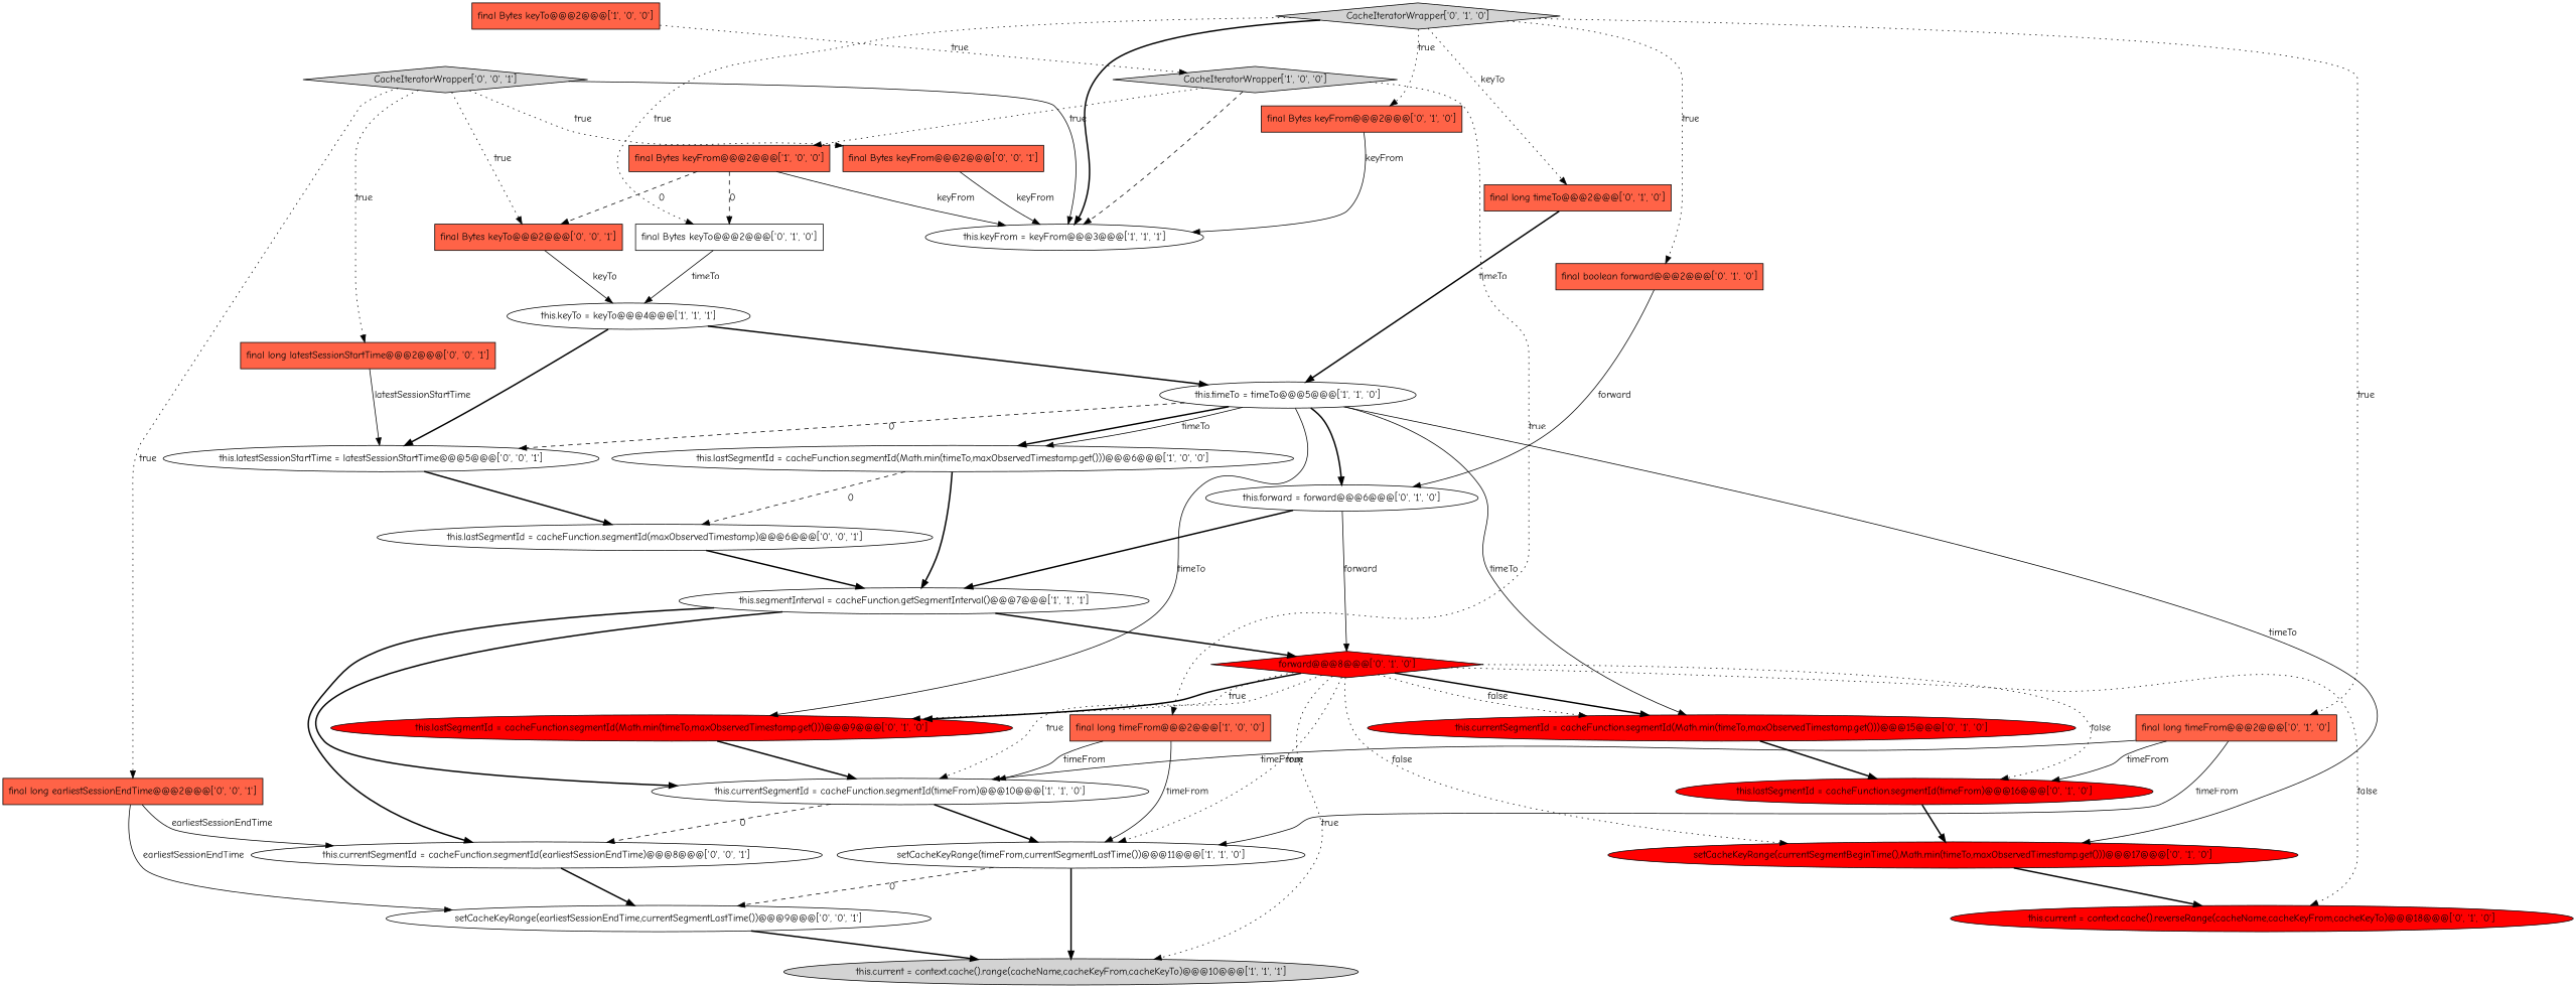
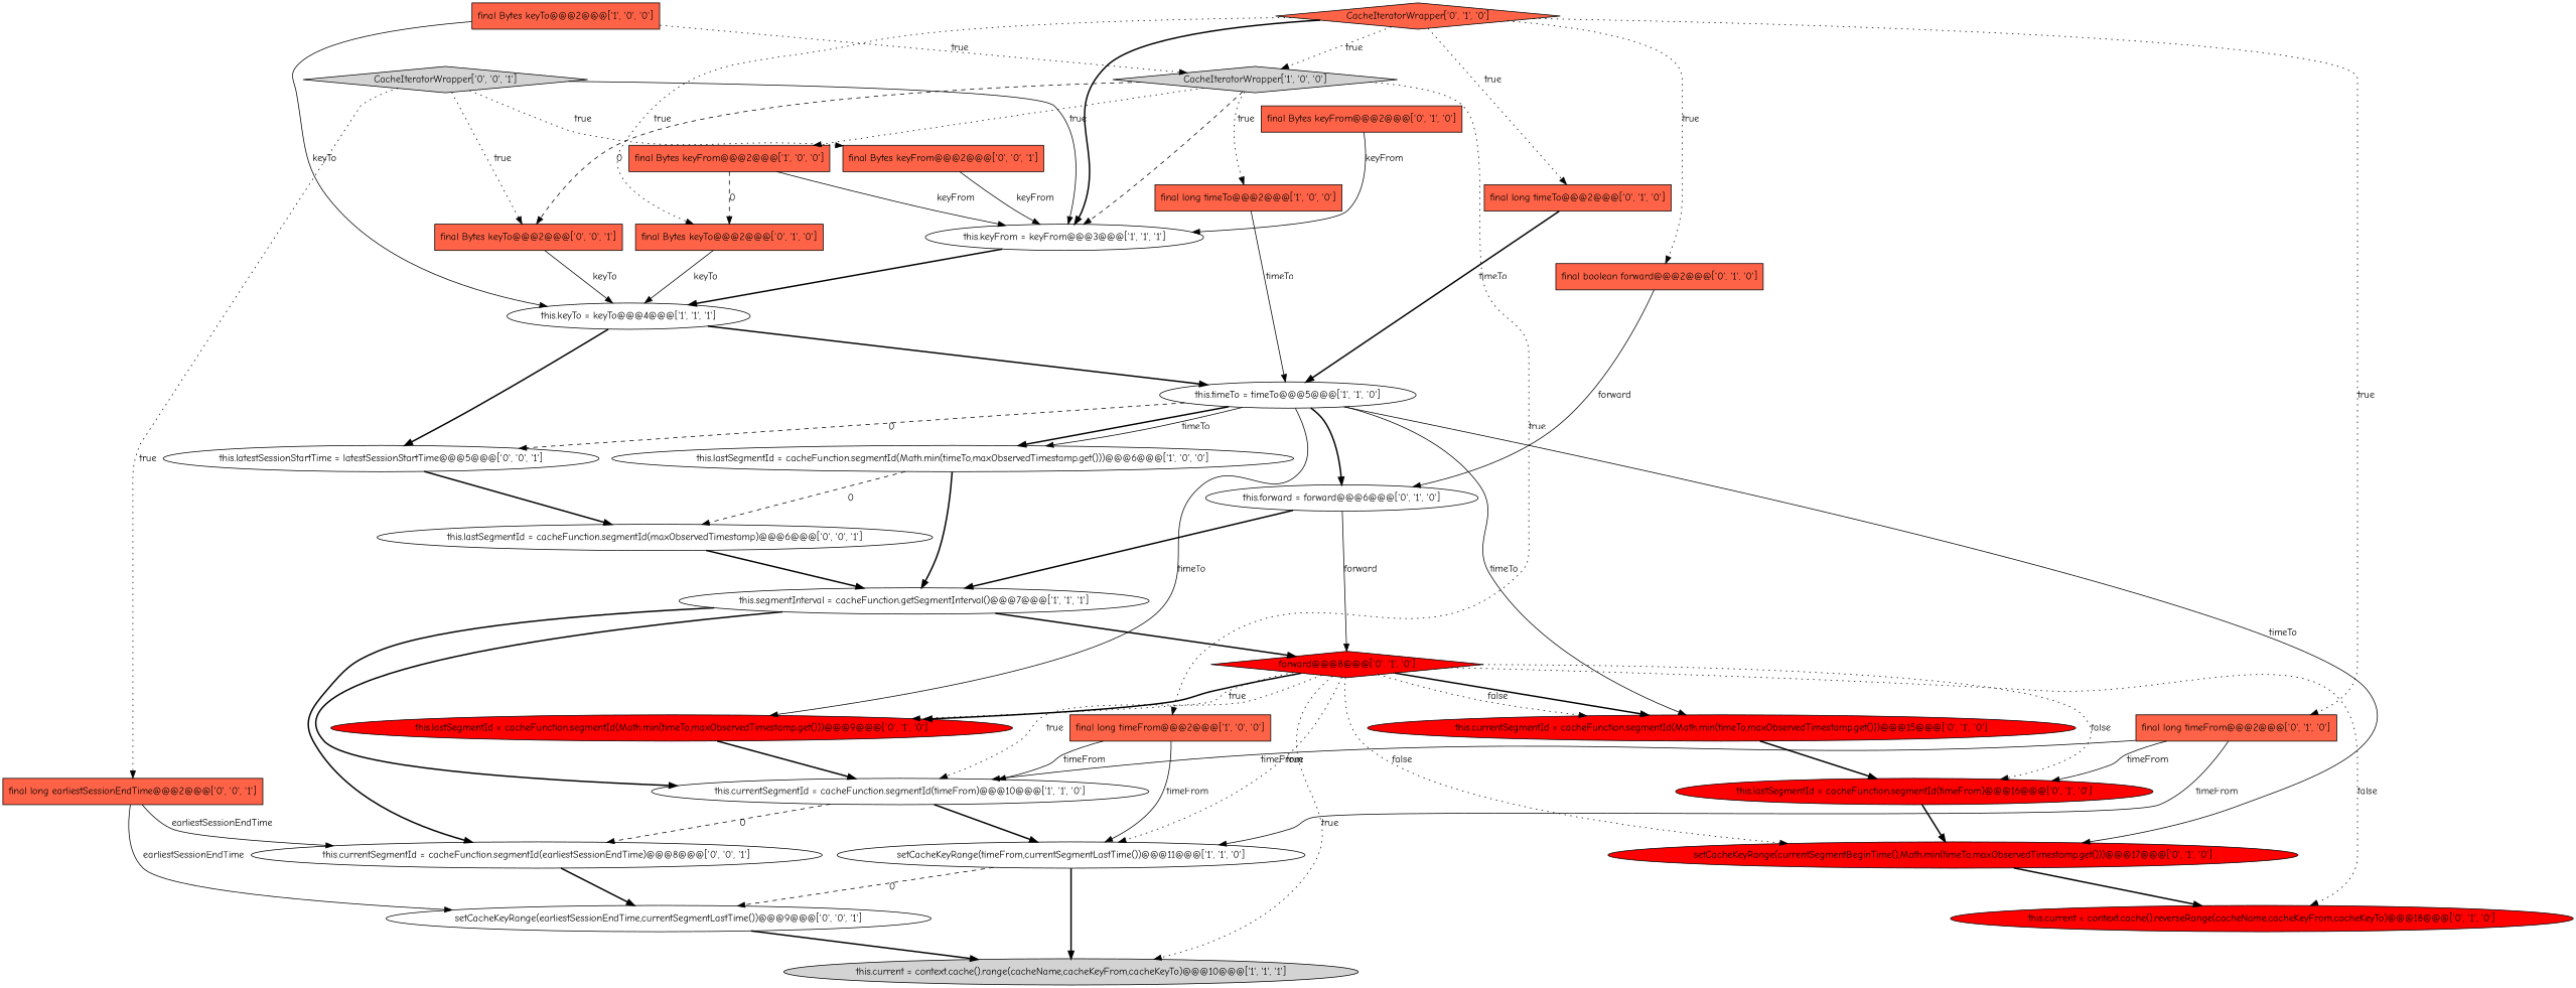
  digraph {
    fontname="Comic Neue"
    node [fillcolor=tomato fontname="Comic Neue" shape=ellipse style=filled]
    edge [fontname="Comic Neue" style=bold]
    n1 [fillcolor=white label="this.keyFrom = keyFrom@@@3@@@['1', '1', '1']"]
    n2 [fillcolor=white label="this.keyTo = keyTo@@@4@@@['1', '1', '1']"]
    n3 [fillcolor=white label="this.timeTo = timeTo@@@5@@@['1', '1', '0']"]
    n4 [fillcolor=white label="this.latestSessionStartTime = latestSessionStartTime@@@5@@@['0', '0', '1']"]
    n5 [fillcolor=lightgray label="CacheIteratorWrapper['1', '0', '0']" shape=diamond]
    n6 [label="final Bytes keyFrom@@@2@@@['1', '0', '0']" shape=box]
+   n7 [label="final long timeTo@@@2@@@['1', '0', '0']" shape=box]
    n8 [label="final long timeFrom@@@2@@@['1', '0', '0']" shape=box]
    n9 [label="final Bytes keyTo@@@2@@@['1', '0', '0']" shape=box]
-   n10 [fillcolor=white label="final Bytes keyTo@@@2@@@['0', '1', '0']" shape=box]
+   n10 [label="final Bytes keyTo@@@2@@@['0', '1', '0']" shape=box]
    n11 [label="final Bytes keyTo@@@2@@@['0', '0', '1']" shape=box]
    n12 [fillcolor=white label="this.currentSegmentId = cacheFunction.segmentId(timeFrom)@@@10@@@['1', '1', '0']"]
    n13 [fillcolor=white label="setCacheKeyRange(timeFrom,currentSegmentLastTime())@@@11@@@['1', '1', '0']"]
    n14 [label="final Bytes keyFrom@@@2@@@['0', '1', '0']" shape=box]
    n15 [fillcolor=white label="this.forward = forward@@@6@@@['0', '1', '0']"]
    n16 [fillcolor=white label="this.segmentInterval = cacheFunction.getSegmentInterval()@@@7@@@['1', '1', '1']"]
    n17 [fillcolor=red label="forward@@@8@@@['0', '1', '0']" shape=diamond]
    n18 [fillcolor=white label="this.currentSegmentId = cacheFunction.segmentId(earliestSessionEndTime)@@@8@@@['0', '0', '1']"]
    n19 [fillcolor=red label="this.current = context.cache().reverseRange(cacheName,cacheKeyFrom,cacheKeyTo)@@@18@@@['0', '1', '0']"]
    n20 [fillcolor=red label="this.currentSegmentId = cacheFunction.segmentId(Math.min(timeTo,maxObservedTimestamp.get()))@@@15@@@['0', '1', '0']"]
    n21 [fillcolor=red label="this.lastSegmentId = cacheFunction.segmentId(Math.min(timeTo,maxObservedTimestamp.get()))@@@9@@@['0', '1', '0']"]
    n22 [fillcolor=red label="setCacheKeyRange(currentSegmentBeginTime(),Math.min(timeTo,maxObservedTimestamp.get()))@@@17@@@['0', '1', '0']"]
    n23 [fillcolor=red label="this.lastSegmentId = cacheFunction.segmentId(timeFrom)@@@16@@@['0', '1', '0']"]
    n24 [fillcolor=lightgray label="this.current = context.cache().range(cacheName,cacheKeyFrom,cacheKeyTo)@@@10@@@['1', '1', '1']"]
    n25 [fillcolor=white label="setCacheKeyRange(earliestSessionEndTime,currentSegmentLastTime())@@@9@@@['0', '0', '1']"]
    n26 [fillcolor=lightgray label="CacheIteratorWrapper['0', '0', '1']" shape=diamond]
    n27 [label="final Bytes keyFrom@@@2@@@['0', '0', '1']" shape=box]
    n28 [label="final long earliestSessionEndTime@@@2@@@['0', '0', '1']" shape=box]
-   n29 [label="final long latestSessionStartTime@@@2@@@['0', '0', '1']" shape=box]
    n30 [fillcolor=white label="this.lastSegmentId = cacheFunction.segmentId(Math.min(timeTo,maxObservedTimestamp.get()))@@@6@@@['1', '0', '0']"]
    n31 [fillcolor=white label="this.lastSegmentId = cacheFunction.segmentId(maxObservedTimestamp)@@@6@@@['0', '0', '1']"]
    n32 [label="final long timeTo@@@2@@@['0', '1', '0']" shape=box]
    n33 [label="final long timeFrom@@@2@@@['0', '1', '0']" shape=box]
-   n34 [fillcolor=lightgray label="CacheIteratorWrapper['0', '1', '0']" shape=diamond]
+   n34 [label="CacheIteratorWrapper['0', '1', '0']" shape=diamond]
    n35 [label="final boolean forward@@@2@@@['0', '1', '0']" shape=box]
+   n1 -> n2
    n2 -> n3
    n2 -> n4
    n3 -> n4 [label=0 style=dashed]
    n3 -> n15
    n3 -> n20 [label=timeTo style=solid]
    n3 -> n21 [label=timeTo style=solid]
    n3 -> n22 [label=timeTo style=solid]
    n3 -> n30
    n3 -> n30 [label=timeTo style=solid]
    n4 -> n31
    n5 -> n1 [style=dashed]
    n5 -> n6 [label=true style=dotted]
+   n5 -> n7 [label=true style=dotted]
    n5 -> n8 [label=true style=dotted]
    n6 -> n1 [label=keyFrom style=solid]
    n6 -> n10 [label=0 style=dashed]
-   n6 -> n11 [label=0 style=dashed]
+   n5 -> n11 [label=0 style=dashed]
+   n7 -> n3 [label=timeTo style=solid]
    n8 -> n12 [label=timeFrom style=solid]
    n8 -> n13 [label=timeFrom style=solid]
+   n9 -> n2 [label=keyTo style=solid]
    n9 -> n5 [label=true style=dotted]
-   n10 -> n2 [label=timeTo style=solid]
+   n10 -> n2 [label=keyTo style=solid]
    n11 -> n2 [label=keyTo style=solid]
    n12 -> n13
    n12 -> n18 [label=0 style=dashed]
    n13 -> n24
    n13 -> n25 [label=0 style=dashed]
    n14 -> n1 [label=keyFrom style=solid]
    n15 -> n16
    n15 -> n17 [label=forward style=solid]
    n16 -> n12
    n16 -> n17
    n16 -> n18
    n17 -> n12 [label=true style=dotted]
    n17 -> n13 [label=true style=dotted]
    n17 -> n19 [label=false style=dotted]
    n17 -> n20
    n17 -> n20 [label=false style=dotted]
    n17 -> n21 [label=true style=dotted]
    n17 -> n21
    n17 -> n22 [label=false style=dotted]
    n17 -> n23 [label=false style=dotted]
    n17 -> n24 [label=true style=dotted]
    n18 -> n25
    n20 -> n23
    n21 -> n12
    n22 -> n19
    n23 -> n22
    n25 -> n24
    n26 -> n1 [style=solid]
    n26 -> n11 [label=true style=dotted]
    n26 -> n27 [label=true style=dotted]
    n26 -> n28 [label=true style=dotted]
-   n26 -> n29 [label=true style=dotted]
    n27 -> n1 [label=keyFrom style=solid]
    n28 -> n18 [label=earliestSessionEndTime style=solid]
    n28 -> n25 [label=earliestSessionEndTime style=solid]
-   n29 -> n4 [label=latestSessionStartTime style=solid]
    n30 -> n16
    n30 -> n31 [label=0 style=dashed]
    n31 -> n16
    n32 -> n3 [label=timeTo]
    n33 -> n12 [label=timeFrom style=solid]
    n33 -> n13 [label=timeFrom style=solid]
    n33 -> n23 [label=timeFrom style=solid]
    n34 -> n1
    n34 -> n10 [label=true style=dotted]
-   n34 -> n14 [label=true style=dotted]
-   n34 -> n32 [label=keyTo style=dotted]
+   n34 -> n5 [label=true style=dotted]
+   n34 -> n32 [label=true style=dotted]
    n34 -> n33 [label=true style=dotted]
    n34 -> n35 [label=true style=dotted]
    n35 -> n15 [label=forward style=solid]
  }
